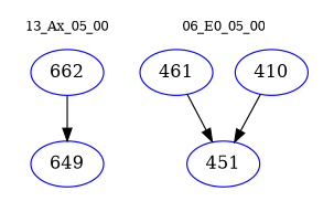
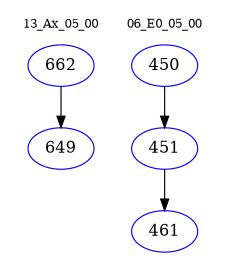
  digraph {
    node [color=blue]
    edge [color=black]
    n1 [label=662]
    n2 [label=649]
    n3 [label=451]
-   n4 [label=410]
+   n4 [label=450]
    n5 [label=461]
    subgraph cluster_1 {
      color=white
      fontsize=10
      label="13_Ax_05_00"
      n1
      n2
    }
    subgraph cluster_2 {
      color=white
      fontsize=10
      label="06_E0_05_00"
      n3
      n4
      n5
    }
    n1 -> n2
-   n5 -> n3
+   n3 -> n5
    n4 -> n3
  }
